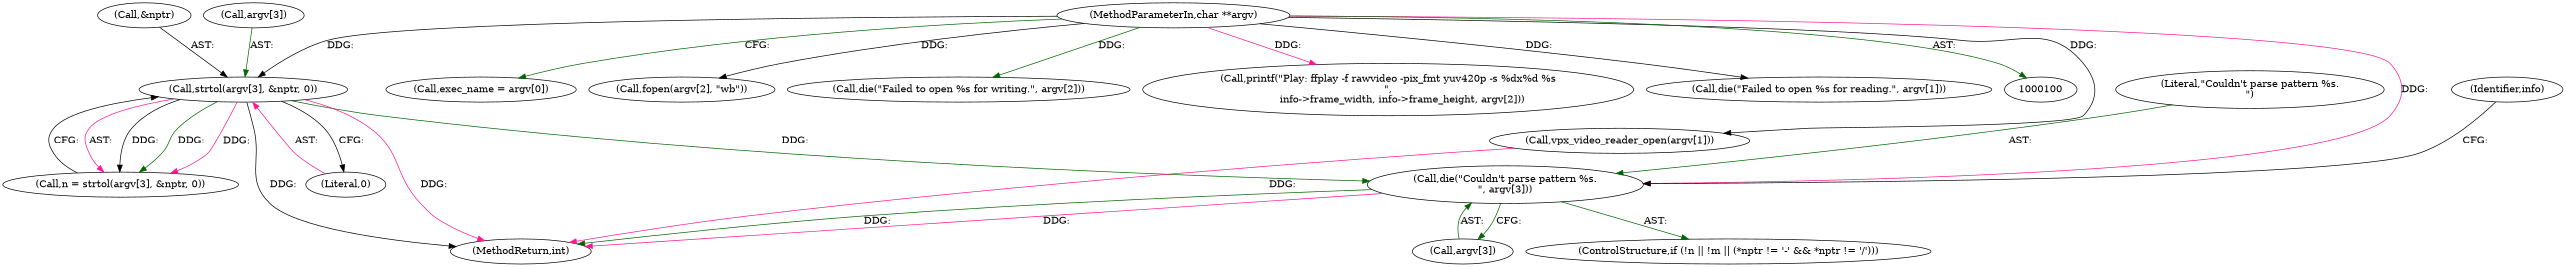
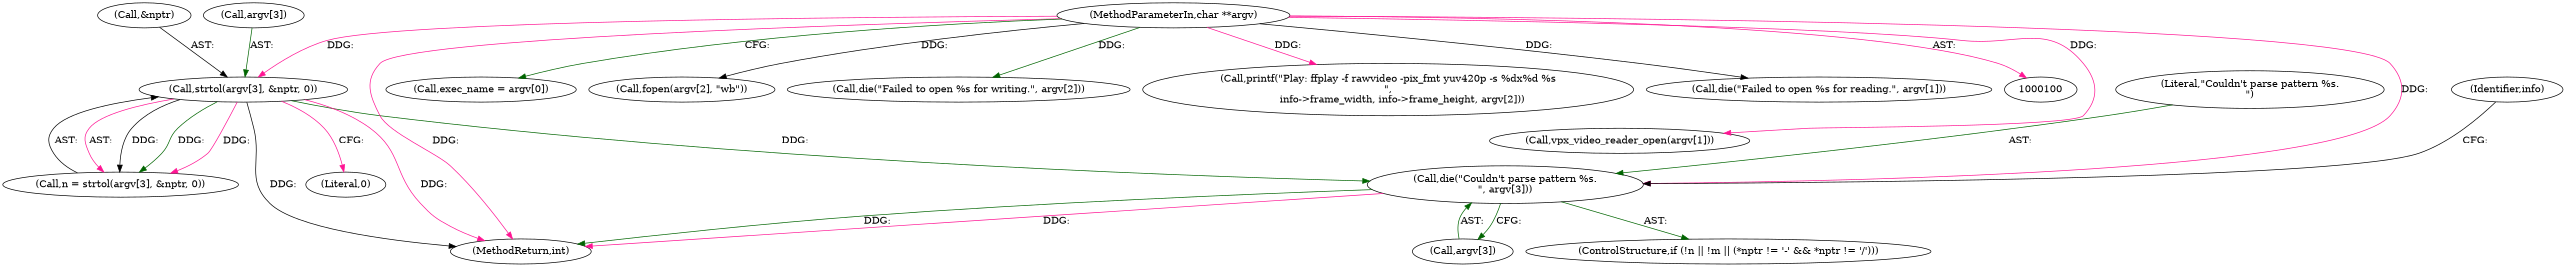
  digraph {
    edge [color=darkgreen]
    n1 [label="(Call,die(\"Couldn't parse pattern %s.\n\", argv[3]))"]
    n2 [label="(ControlStructure,if (!n || !m || (*nptr != '-' && *nptr != '/')))"]
    n3 [label="(MethodReturn,int)"]
    n4 [label="(Call,argv[3])"]
    n5 [label="(Call,strtol(argv[3], &nptr, 0))"]
    n6 [label="(Call,n = strtol(argv[3], &nptr, 0))"]
    n7 [label="(Literal,0)"]
    n8 [label="(MethodParameterIn,char **argv)"]
    n9 [label="(Call,exec_name = argv[0])"]
    n10 [label="(Call,fopen(argv[2], \"wb\"))"]
    n11 [label="(Call,die(\"Failed to open %s for writing.\", argv[2]))"]
    n12 [label="(Call,printf(\"Play: ffplay -f rawvideo -pix_fmt yuv420p -s %dx%d %s\n\",\n         info->frame_width, info->frame_height, argv[2]))"]
    n13 [label="(Call,die(\"Failed to open %s for reading.\", argv[1]))"]
    n14 [label="(Call,vpx_video_reader_open(argv[1]))"]
    1000100
    n16 [label="(Literal,\"Couldn't parse pattern %s.\n\")"]
    n17 [label="(Identifier,info)"]
    n18 [label="(Call,&nptr)"]
    n19 [label="(Call,argv[3])"]
    n1 -> n2 [label="AST: "]
    n1 -> n3 [color=deeppink label="DDG: "]
    n1 -> n3 [label="DDG: "]
    n1 -> n4 [label="CFG: "]
    n4 -> n1 [label="AST: "]
    n5 -> n1 [label="DDG: "]
    n5 -> n3 [color=black label="DDG: "]
    n5 -> n3 [color=deeppink label="DDG: "]
    n5 -> n6 [color=deeppink label="AST: "]
    n5 -> n6 [color=black label="DDG: "]
    n5 -> n6 [label="DDG: "]
    n5 -> n6 [color=deeppink label="DDG: "]
-   n5 -> n7 [color=black label="CFG: "]
-   n6 -> n5 [color=black label="CFG: "]
-   n7 -> n5 [color=deeppink label="AST: "]
+   n5 -> n7 [color=deeppink label="CFG: "]
+   n6 -> n5 [color=black label="AST: "]
    n8 -> n1 [color=deeppink label="DDG: "]
-   n14 -> n3 [color=deeppink label="DDG: "]
-   n8 -> n5 [color=black label="DDG: "]
+   n8 -> n3 [color=deeppink label="DDG: "]
+   n8 -> n5 [color=deeppink label="DDG: "]
    n8 -> n9 [label="CFG: "]
    n8 -> n10 [color=black label="DDG: "]
    n8 -> n11 [label="DDG: "]
    n8 -> n12 [color=deeppink label="DDG: "]
    n8 -> n13 [color=black label="DDG: "]
-   n8 -> n14 [color=black label="DDG: "]
-   n8 -> 1000100 [label="AST: "]
+   n8 -> n14 [color=deeppink label="DDG: "]
+   n8 -> 1000100 [color=deeppink label="AST: "]
    n16 -> n1 [label="AST: "]
    n17 -> n1 [color=black label="CFG: "]
    n18 -> n5 [color=black label="AST: "]
    n19 -> n5 [label="AST: "]
  }
